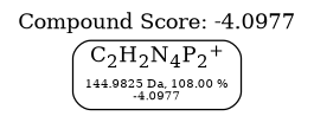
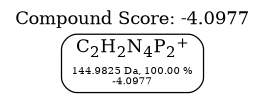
  strict digraph {
    label="Compound Score: -4.0977"
    labelloc=t
-   n1 [label=<C<SUB>2</SUB>H<SUB>2</SUB>N<SUB>4</SUB>P<SUB>2</SUB><SUP>+</SUP><FONT POINT-SIZE="8"><BR /> <BR />144.9825 Da, 108.00 %<BR />-4.0977</FONT>> shape=rect style=rounded]
+   n1 [label=<C<SUB>2</SUB>H<SUB>2</SUB>N<SUB>4</SUB>P<SUB>2</SUB><SUP>+</SUP><FONT POINT-SIZE="8"><BR /> <BR />144.9825 Da, 100.00 %<BR />-4.0977</FONT>> shape=rect style=rounded]
  }
